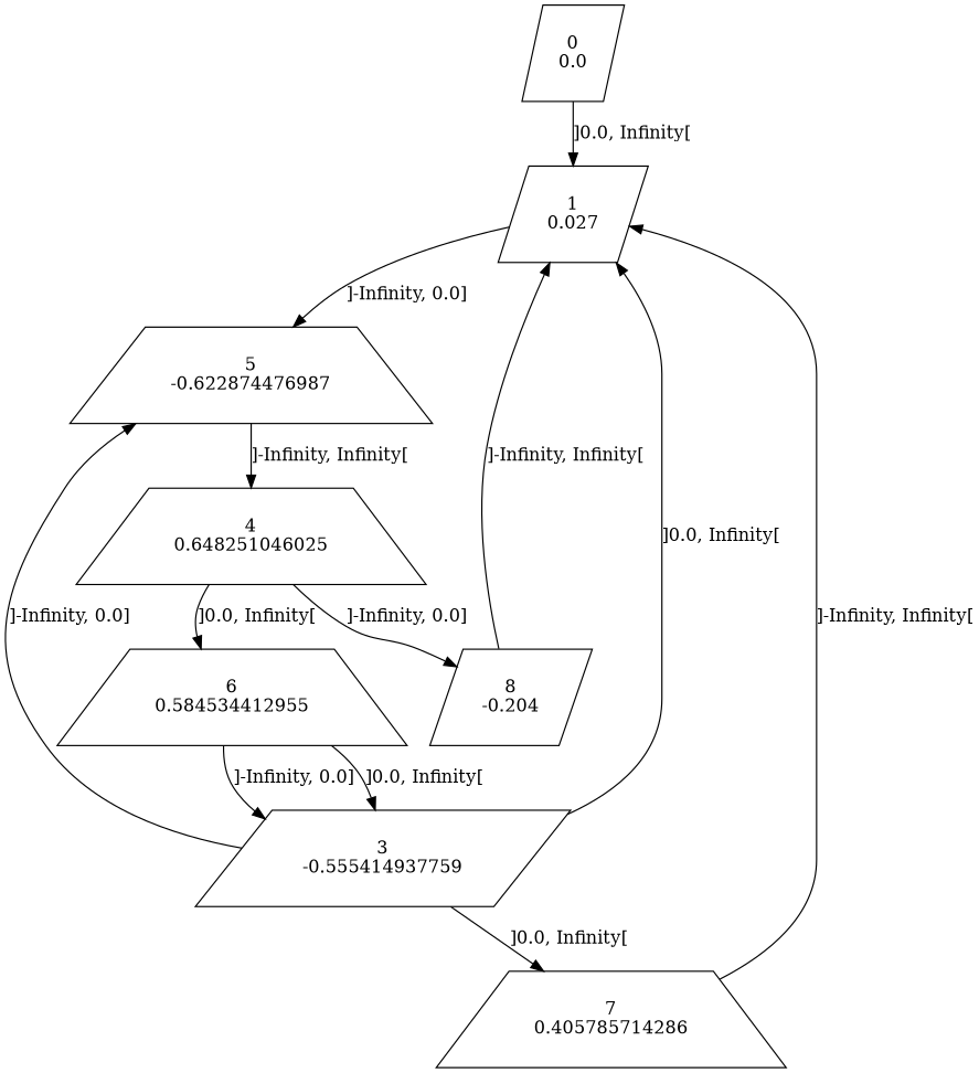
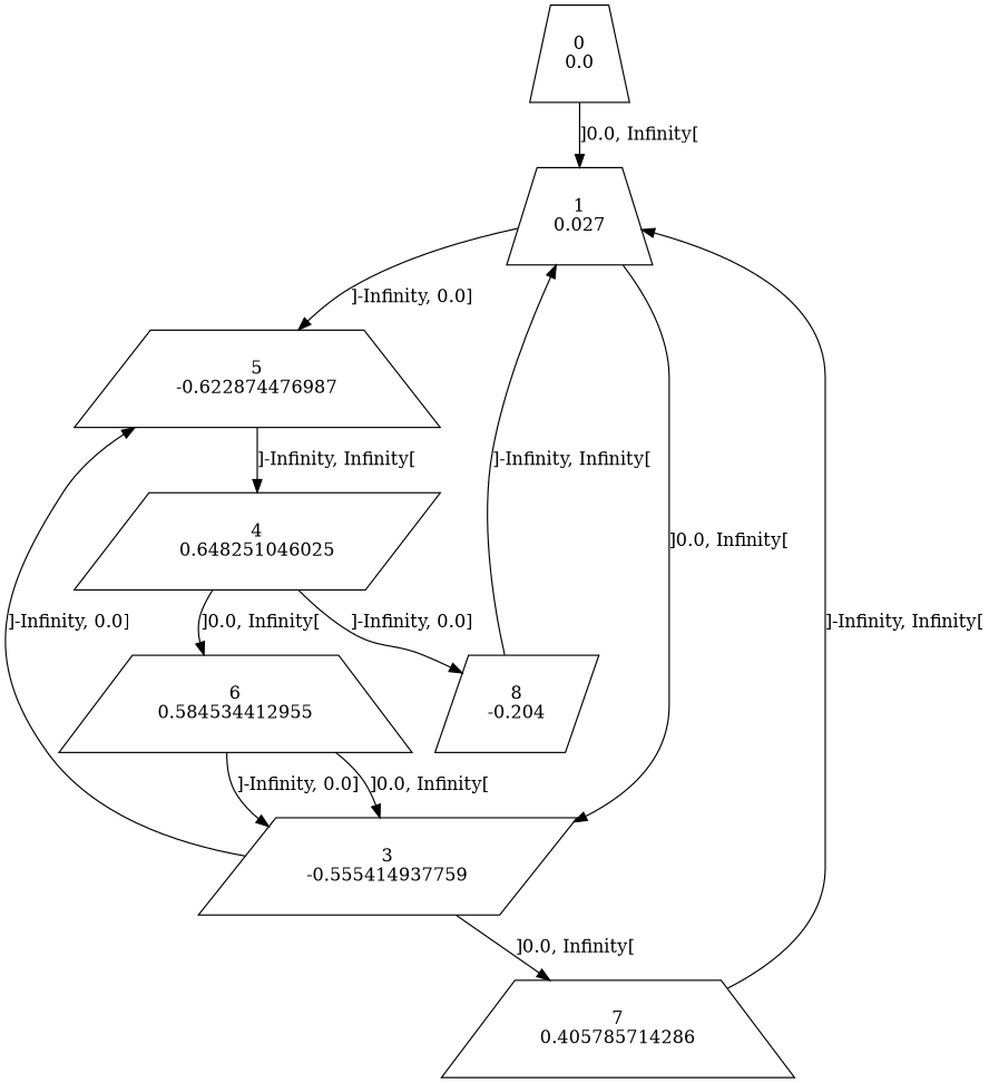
  digraph {
    node [shape=parallelogram]
-   n1 [label="0\n0.0"]
-   n2 [label="1\n0.027"]
+   n1 [label="0\n0.0" shape=trapezium]
+   n2 [label="1\n0.027" shape=trapezium]
    n3 [label="5\n-0.622874476987" shape=trapezium]
    n4 [label="3\n-0.555414937759"]
-   n5 [label="4\n0.648251046025" shape=trapezium]
+   n5 [label="4\n0.648251046025"]
    n6 [label="6\n0.584534412955" shape=trapezium]
    n7 [label="8\n-0.204"]
    n8 [label="7\n0.405785714286" shape=trapezium]
    n1 -> n2 [label="]0.0, Infinity["]
    n2 -> n3 [label="]-Infinity, 0.0]"]
-   n4 -> n2 [label="]0.0, Infinity["]
+   n2 -> n4 [label="]0.0, Infinity["]
    n3 -> n5 [label="]-Infinity, Infinity["]
    n4 -> n3 [label="]-Infinity, 0.0]"]
    n4 -> n8 [label="]0.0, Infinity["]
    n5 -> n6 [label="]0.0, Infinity["]
    n5 -> n7 [label="]-Infinity, 0.0]"]
    n6 -> n4 [label="]-Infinity, 0.0]"]
    n6 -> n4 [label="]0.0, Infinity["]
    n7 -> n2 [label="]-Infinity, Infinity["]
    n8 -> n2 [label="]-Infinity, Infinity["]
  }
